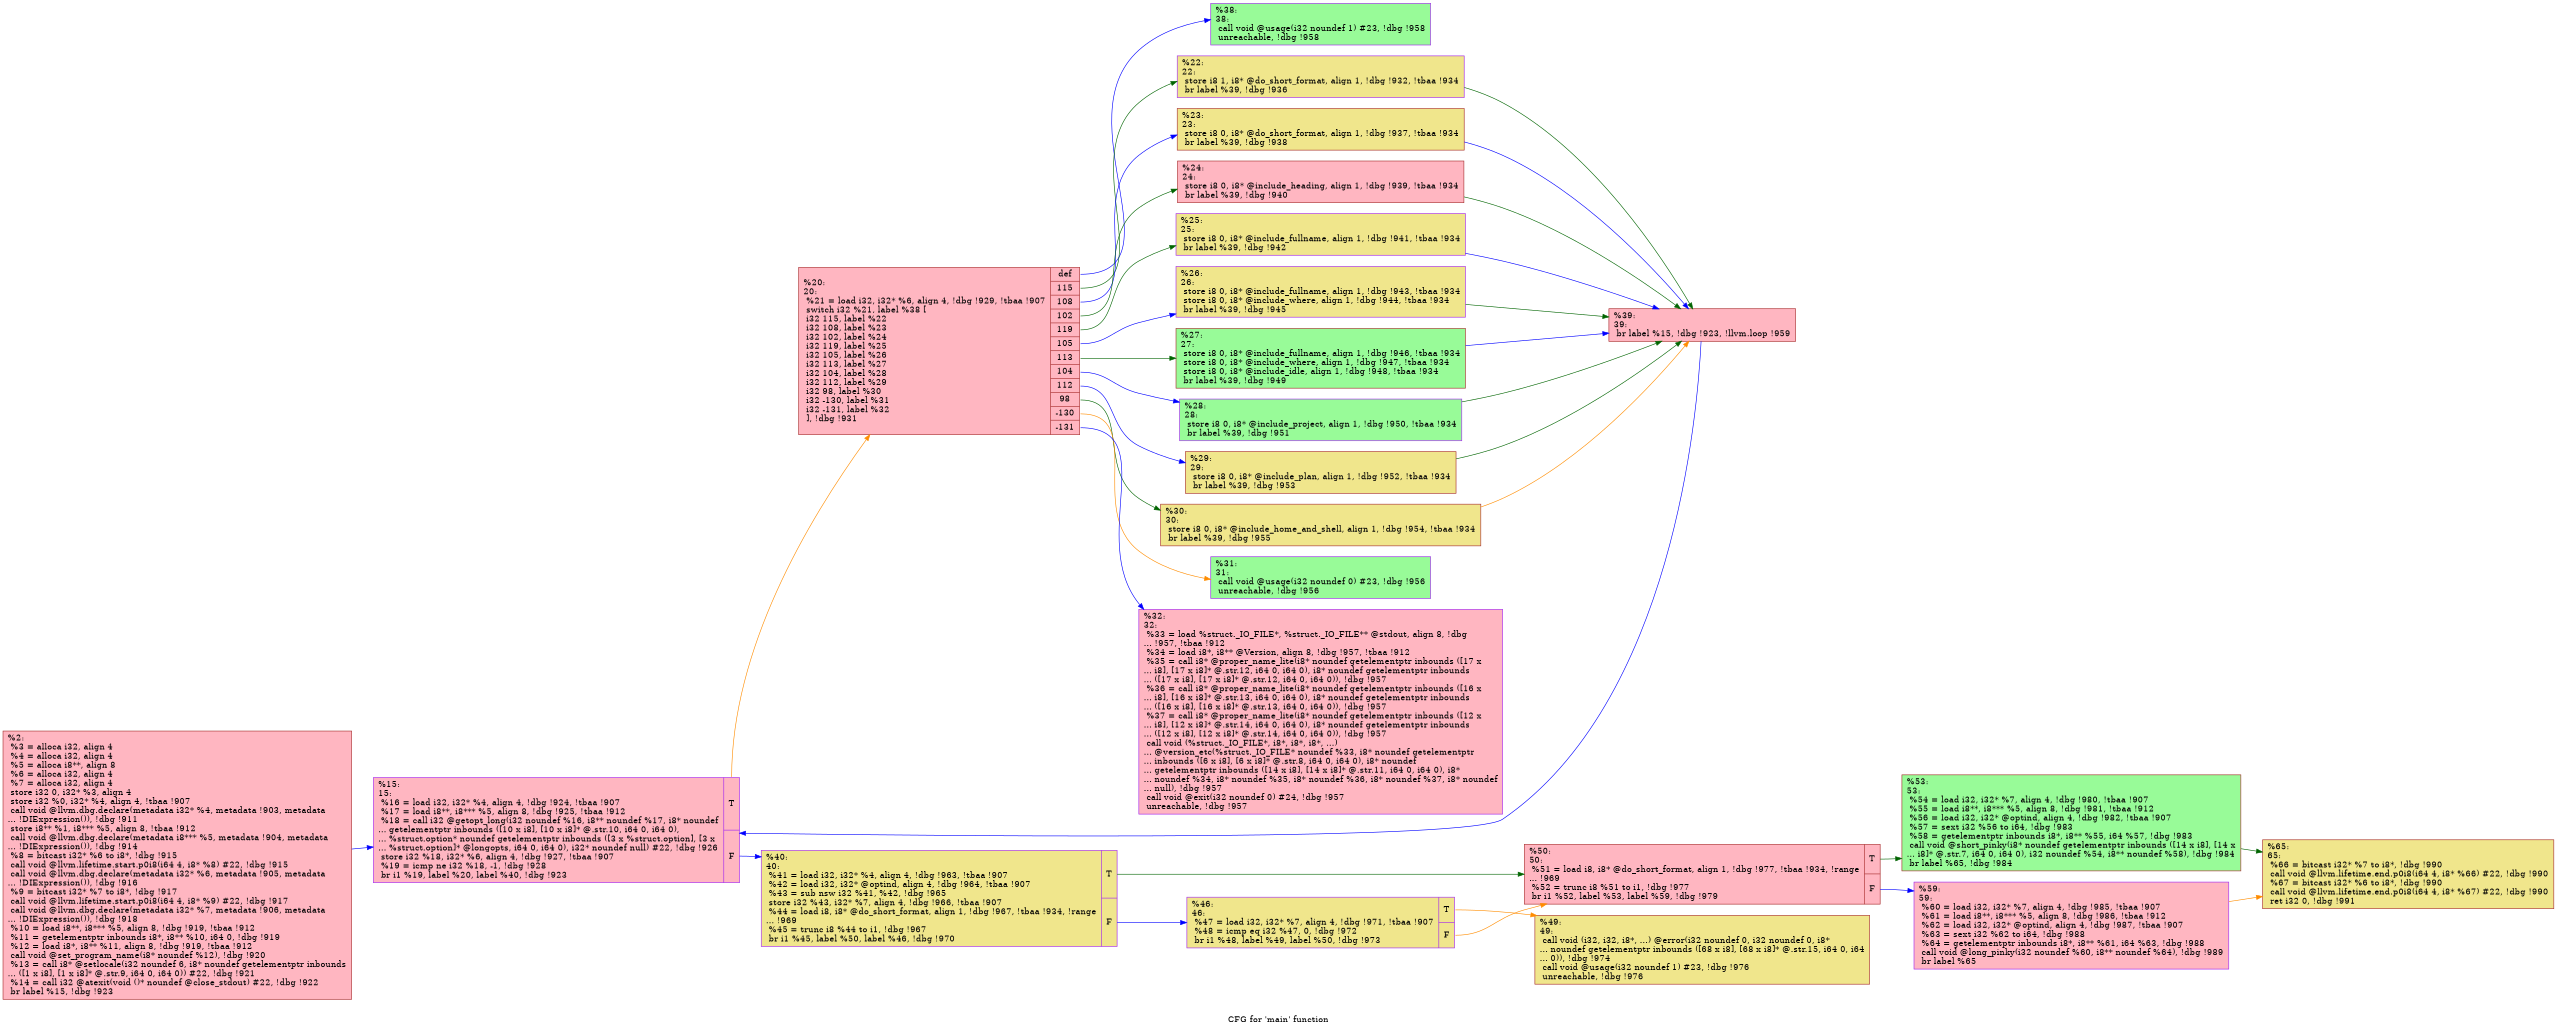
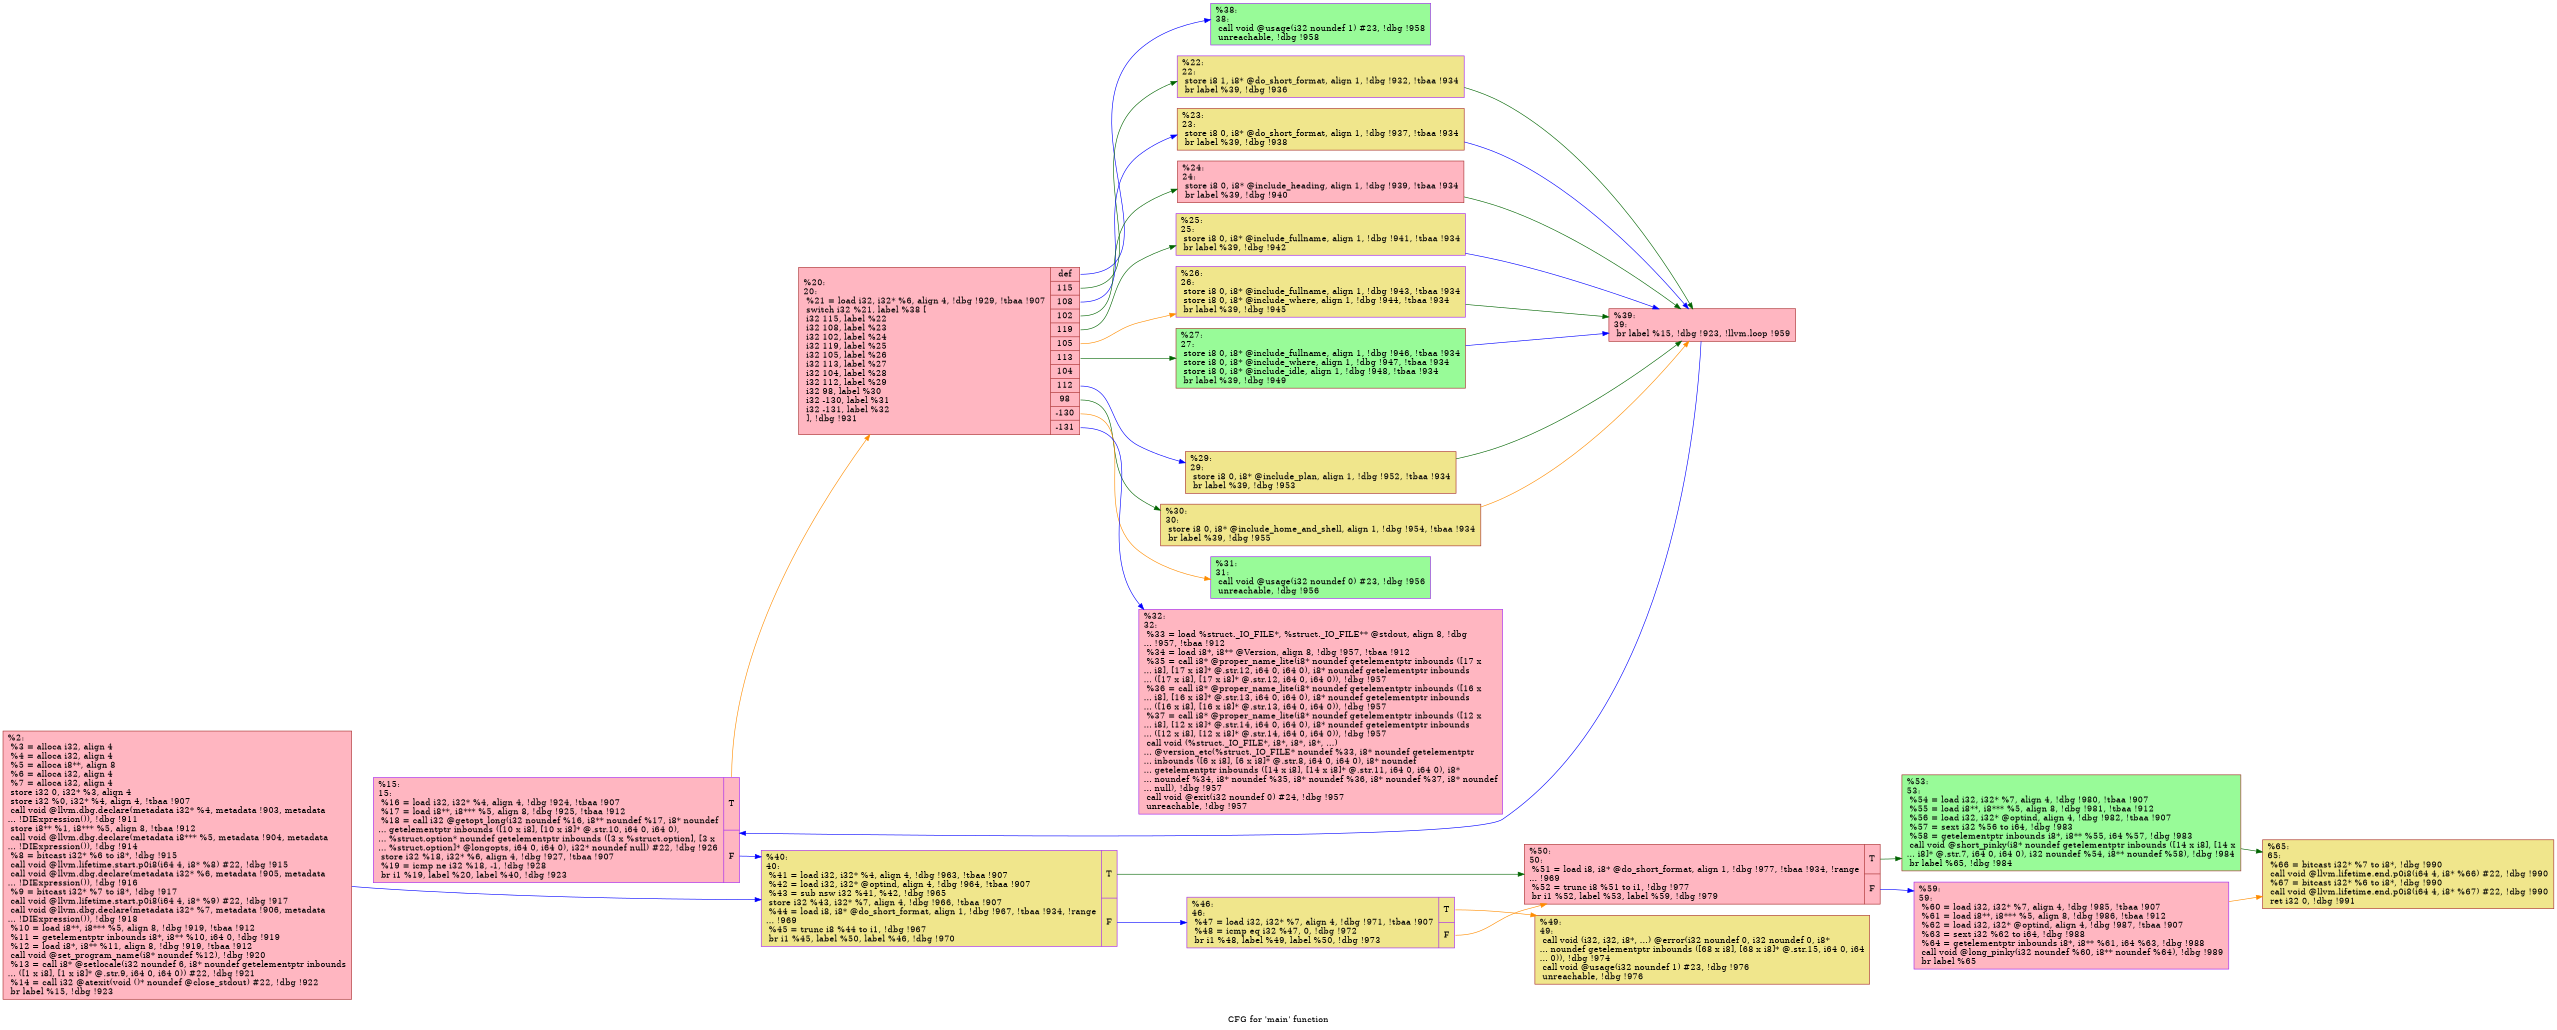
  digraph {
    label="CFG for 'main' function"
    rankdir=LR
    node [color=brown fillcolor=khaki shape=record style=filled]
    edge [color=blue]
    n1 [fillcolor=lightpink label="{%2:\l  %3 = alloca i32, align 4\l  %4 = alloca i32, align 4\l  %5 = alloca i8**, align 8\l  %6 = alloca i32, align 4\l  %7 = alloca i32, align 4\l  store i32 0, i32* %3, align 4\l  store i32 %0, i32* %4, align 4, !tbaa !907\l  call void @llvm.dbg.declare(metadata i32* %4, metadata !903, metadata\l... !DIExpression()), !dbg !911\l  store i8** %1, i8*** %5, align 8, !tbaa !912\l  call void @llvm.dbg.declare(metadata i8*** %5, metadata !904, metadata\l... !DIExpression()), !dbg !914\l  %8 = bitcast i32* %6 to i8*, !dbg !915\l  call void @llvm.lifetime.start.p0i8(i64 4, i8* %8) #22, !dbg !915\l  call void @llvm.dbg.declare(metadata i32* %6, metadata !905, metadata\l... !DIExpression()), !dbg !916\l  %9 = bitcast i32* %7 to i8*, !dbg !917\l  call void @llvm.lifetime.start.p0i8(i64 4, i8* %9) #22, !dbg !917\l  call void @llvm.dbg.declare(metadata i32* %7, metadata !906, metadata\l... !DIExpression()), !dbg !918\l  %10 = load i8**, i8*** %5, align 8, !dbg !919, !tbaa !912\l  %11 = getelementptr inbounds i8*, i8** %10, i64 0, !dbg !919\l  %12 = load i8*, i8** %11, align 8, !dbg !919, !tbaa !912\l  call void @set_program_name(i8* noundef %12), !dbg !920\l  %13 = call i8* @setlocale(i32 noundef 6, i8* noundef getelementptr inbounds\l... ([1 x i8], [1 x i8]* @.str.9, i64 0, i64 0)) #22, !dbg !921\l  %14 = call i32 @atexit(void ()* noundef @close_stdout) #22, !dbg !922\l  br label %15, !dbg !923\l}"]
    n2 [color=purple fillcolor=lightpink label="{%15:\l15:                                               \l  %16 = load i32, i32* %4, align 4, !dbg !924, !tbaa !907\l  %17 = load i8**, i8*** %5, align 8, !dbg !925, !tbaa !912\l  %18 = call i32 @getopt_long(i32 noundef %16, i8** noundef %17, i8* noundef\l... getelementptr inbounds ([10 x i8], [10 x i8]* @.str.10, i64 0, i64 0),\l... %struct.option* noundef getelementptr inbounds ([3 x %struct.option], [3 x\l... %struct.option]* @longopts, i64 0, i64 0), i32* noundef null) #22, !dbg !926\l  store i32 %18, i32* %6, align 4, !dbg !927, !tbaa !907\l  %19 = icmp ne i32 %18, -1, !dbg !928\l  br i1 %19, label %20, label %40, !dbg !923\l|{<s0>T|<s1>F}}"]
    n3 [fillcolor=lightpink label="{%20:\l20:                                               \l  %21 = load i32, i32* %6, align 4, !dbg !929, !tbaa !907\l  switch i32 %21, label %38 [\l    i32 115, label %22\l    i32 108, label %23\l    i32 102, label %24\l    i32 119, label %25\l    i32 105, label %26\l    i32 113, label %27\l    i32 104, label %28\l    i32 112, label %29\l    i32 98, label %30\l    i32 -130, label %31\l    i32 -131, label %32\l  ], !dbg !931\l|{<s0>def|<s1>115|<s2>108|<s3>102|<s4>119|<s5>105|<s6>113|<s7>104|<s8>112|<s9>98|<s10>-130|<s11>-131}}"]
    n4 [color=purple label="{%40:\l40:                                               \l  %41 = load i32, i32* %4, align 4, !dbg !963, !tbaa !907\l  %42 = load i32, i32* @optind, align 4, !dbg !964, !tbaa !907\l  %43 = sub nsw i32 %41, %42, !dbg !965\l  store i32 %43, i32* %7, align 4, !dbg !966, !tbaa !907\l  %44 = load i8, i8* @do_short_format, align 1, !dbg !967, !tbaa !934, !range\l... !969\l  %45 = trunc i8 %44 to i1, !dbg !967\l  br i1 %45, label %50, label %46, !dbg !970\l|{<s0>T|<s1>F}}"]
    n5 [color=purple fillcolor=palegreen label="{%38:\l38:                                               \l  call void @usage(i32 noundef 1) #23, !dbg !958\l  unreachable, !dbg !958\l}"]
    n6 [color=purple label="{%22:\l22:                                               \l  store i8 1, i8* @do_short_format, align 1, !dbg !932, !tbaa !934\l  br label %39, !dbg !936\l}"]
    n7 [label="{%23:\l23:                                               \l  store i8 0, i8* @do_short_format, align 1, !dbg !937, !tbaa !934\l  br label %39, !dbg !938\l}"]
    n8 [fillcolor=lightpink label="{%24:\l24:                                               \l  store i8 0, i8* @include_heading, align 1, !dbg !939, !tbaa !934\l  br label %39, !dbg !940\l}"]
    n9 [color=purple label="{%25:\l25:                                               \l  store i8 0, i8* @include_fullname, align 1, !dbg !941, !tbaa !934\l  br label %39, !dbg !942\l}"]
    n10 [color=purple label="{%26:\l26:                                               \l  store i8 0, i8* @include_fullname, align 1, !dbg !943, !tbaa !934\l  store i8 0, i8* @include_where, align 1, !dbg !944, !tbaa !934\l  br label %39, !dbg !945\l}"]
    n11 [fillcolor=palegreen label="{%27:\l27:                                               \l  store i8 0, i8* @include_fullname, align 1, !dbg !946, !tbaa !934\l  store i8 0, i8* @include_where, align 1, !dbg !947, !tbaa !934\l  store i8 0, i8* @include_idle, align 1, !dbg !948, !tbaa !934\l  br label %39, !dbg !949\l}"]
-   n12 [color=purple fillcolor=palegreen label="{%28:\l28:                                               \l  store i8 0, i8* @include_project, align 1, !dbg !950, !tbaa !934\l  br label %39, !dbg !951\l}"]
    n13 [label="{%29:\l29:                                               \l  store i8 0, i8* @include_plan, align 1, !dbg !952, !tbaa !934\l  br label %39, !dbg !953\l}"]
    n14 [label="{%30:\l30:                                               \l  store i8 0, i8* @include_home_and_shell, align 1, !dbg !954, !tbaa !934\l  br label %39, !dbg !955\l}"]
    n15 [color=purple fillcolor=palegreen label="{%31:\l31:                                               \l  call void @usage(i32 noundef 0) #23, !dbg !956\l  unreachable, !dbg !956\l}"]
    n16 [color=purple fillcolor=lightpink label="{%32:\l32:                                               \l  %33 = load %struct._IO_FILE*, %struct._IO_FILE** @stdout, align 8, !dbg\l... !957, !tbaa !912\l  %34 = load i8*, i8** @Version, align 8, !dbg !957, !tbaa !912\l  %35 = call i8* @proper_name_lite(i8* noundef getelementptr inbounds ([17 x\l... i8], [17 x i8]* @.str.12, i64 0, i64 0), i8* noundef getelementptr inbounds\l... ([17 x i8], [17 x i8]* @.str.12, i64 0, i64 0)), !dbg !957\l  %36 = call i8* @proper_name_lite(i8* noundef getelementptr inbounds ([16 x\l... i8], [16 x i8]* @.str.13, i64 0, i64 0), i8* noundef getelementptr inbounds\l... ([16 x i8], [16 x i8]* @.str.13, i64 0, i64 0)), !dbg !957\l  %37 = call i8* @proper_name_lite(i8* noundef getelementptr inbounds ([12 x\l... i8], [12 x i8]* @.str.14, i64 0, i64 0), i8* noundef getelementptr inbounds\l... ([12 x i8], [12 x i8]* @.str.14, i64 0, i64 0)), !dbg !957\l  call void (%struct._IO_FILE*, i8*, i8*, i8*, ...)\l... @version_etc(%struct._IO_FILE* noundef %33, i8* noundef getelementptr\l... inbounds ([6 x i8], [6 x i8]* @.str.8, i64 0, i64 0), i8* noundef\l... getelementptr inbounds ([14 x i8], [14 x i8]* @.str.11, i64 0, i64 0), i8*\l... noundef %34, i8* noundef %35, i8* noundef %36, i8* noundef %37, i8* noundef\l... null), !dbg !957\l  call void @exit(i32 noundef 0) #24, !dbg !957\l  unreachable, !dbg !957\l}"]
    n17 [fillcolor=lightpink label="{%50:\l50:                                               \l  %51 = load i8, i8* @do_short_format, align 1, !dbg !977, !tbaa !934, !range\l... !969\l  %52 = trunc i8 %51 to i1, !dbg !977\l  br i1 %52, label %53, label %59, !dbg !979\l|{<s0>T|<s1>F}}"]
    n18 [color=purple label="{%46:\l46:                                               \l  %47 = load i32, i32* %7, align 4, !dbg !971, !tbaa !907\l  %48 = icmp eq i32 %47, 0, !dbg !972\l  br i1 %48, label %49, label %50, !dbg !973\l|{<s0>T|<s1>F}}"]
    n19 [fillcolor=lightpink label="{%39:\l39:                                               \l  br label %15, !dbg !923, !llvm.loop !959\l}"]
    n20 [fillcolor=palegreen label="{%53:\l53:                                               \l  %54 = load i32, i32* %7, align 4, !dbg !980, !tbaa !907\l  %55 = load i8**, i8*** %5, align 8, !dbg !981, !tbaa !912\l  %56 = load i32, i32* @optind, align 4, !dbg !982, !tbaa !907\l  %57 = sext i32 %56 to i64, !dbg !983\l  %58 = getelementptr inbounds i8*, i8** %55, i64 %57, !dbg !983\l  call void @short_pinky(i8* noundef getelementptr inbounds ([14 x i8], [14 x\l... i8]* @.str.7, i64 0, i64 0), i32 noundef %54, i8** noundef %58), !dbg !984\l  br label %65, !dbg !984\l}"]
    n21 [color=purple fillcolor=lightpink label="{%59:\l59:                                               \l  %60 = load i32, i32* %7, align 4, !dbg !985, !tbaa !907\l  %61 = load i8**, i8*** %5, align 8, !dbg !986, !tbaa !912\l  %62 = load i32, i32* @optind, align 4, !dbg !987, !tbaa !907\l  %63 = sext i32 %62 to i64, !dbg !988\l  %64 = getelementptr inbounds i8*, i8** %61, i64 %63, !dbg !988\l  call void @long_pinky(i32 noundef %60, i8** noundef %64), !dbg !989\l  br label %65\l}"]
    n22 [label="{%49:\l49:                                               \l  call void (i32, i32, i8*, ...) @error(i32 noundef 0, i32 noundef 0, i8*\l... noundef getelementptr inbounds ([68 x i8], [68 x i8]* @.str.15, i64 0, i64\l... 0)), !dbg !974\l  call void @usage(i32 noundef 1) #23, !dbg !976\l  unreachable, !dbg !976\l}"]
    n23 [label="{%65:\l65:                                               \l  %66 = bitcast i32* %7 to i8*, !dbg !990\l  call void @llvm.lifetime.end.p0i8(i64 4, i8* %66) #22, !dbg !990\l  %67 = bitcast i32* %6 to i8*, !dbg !990\l  call void @llvm.lifetime.end.p0i8(i64 4, i8* %67) #22, !dbg !990\l  ret i32 0, !dbg !991\l}"]
-   n1 -> n2
+   n1 -> n4
    n2 -> n3 [color=darkorange tailport=s0]
    n2 -> n4 [tailport=s1]
    n3 -> n5 [tailport=s0]
    n3 -> n6 [color=darkgreen tailport=s1]
    n3 -> n7 [tailport=s2]
    n3 -> n8 [color=darkgreen tailport=s3]
    n3 -> n9 [color=darkgreen tailport=s4]
-   n3 -> n10 [tailport=s5]
+   n3 -> n10 [color=darkorange tailport=s5]
    n3 -> n11 [color=darkgreen tailport=s6]
-   n3 -> n12 [tailport=s7]
    n3 -> n13 [tailport=s8]
    n3 -> n14 [color=darkgreen tailport=s9]
    n3 -> n15 [color=darkorange tailport=s10]
    n3 -> n16 [tailport=s11]
    n4 -> n17 [color=darkgreen tailport=s0]
    n4 -> n18 [tailport=s1]
    n6 -> n19 [color=darkgreen]
    n7 -> n19
    n8 -> n19 [color=darkgreen]
    n9 -> n19
    n10 -> n19 [color=darkgreen]
    n11 -> n19
-   n12 -> n19 [color=darkgreen]
    n13 -> n19 [color=darkgreen]
    n14 -> n19 [color=darkorange]
    n17 -> n20 [color=darkgreen tailport=s0]
    n17 -> n21 [tailport=s1]
    n18 -> n17 [color=darkorange tailport=s1]
    n18 -> n22 [color=darkorange tailport=s0]
    n19 -> n2
    n20 -> n23 [color=darkgreen]
    n21 -> n23 [color=darkorange]
  }
